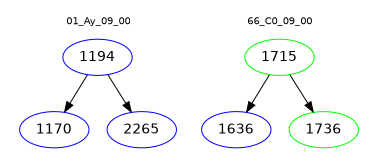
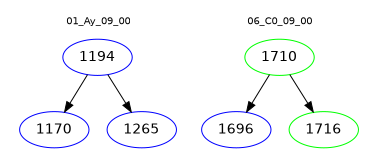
  digraph {
    fontname="DejaVu Sans"
    node [color=blue fontname="DejaVu Sans"]
    edge [color=black fontname="DejaVu Sans"]
    n1 [label=1194]
    n2 [label=1170]
-   n3 [label=2265]
-   n4 [color=green label=1715]
-   n5 [label=1636]
-   n6 [color=green label=1736]
+   n3 [label=1265]
+   n4 [color=green label=1710]
+   n5 [label=1696]
+   n6 [color=green label=1716]
    subgraph cluster_1 {
      color=white
      fontsize=10
      label="01_Ay_09_00"
      n1
      n2
      n3
    }
    subgraph cluster_2 {
      color=white
      fontsize=10
-     label="66_C0_09_00"
+     label="06_C0_09_00"
      n4
      n5
      n6
    }
    n1 -> n2
    n1 -> n3
    n4 -> n5
    n4 -> n6
  }
